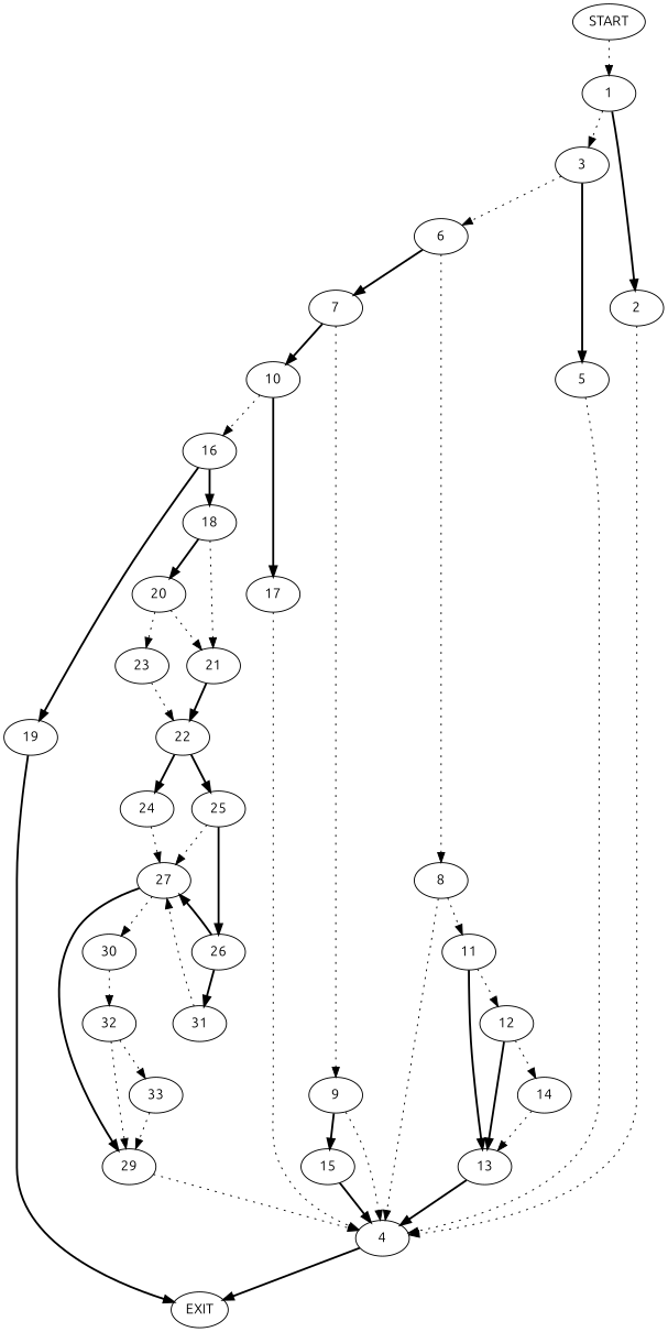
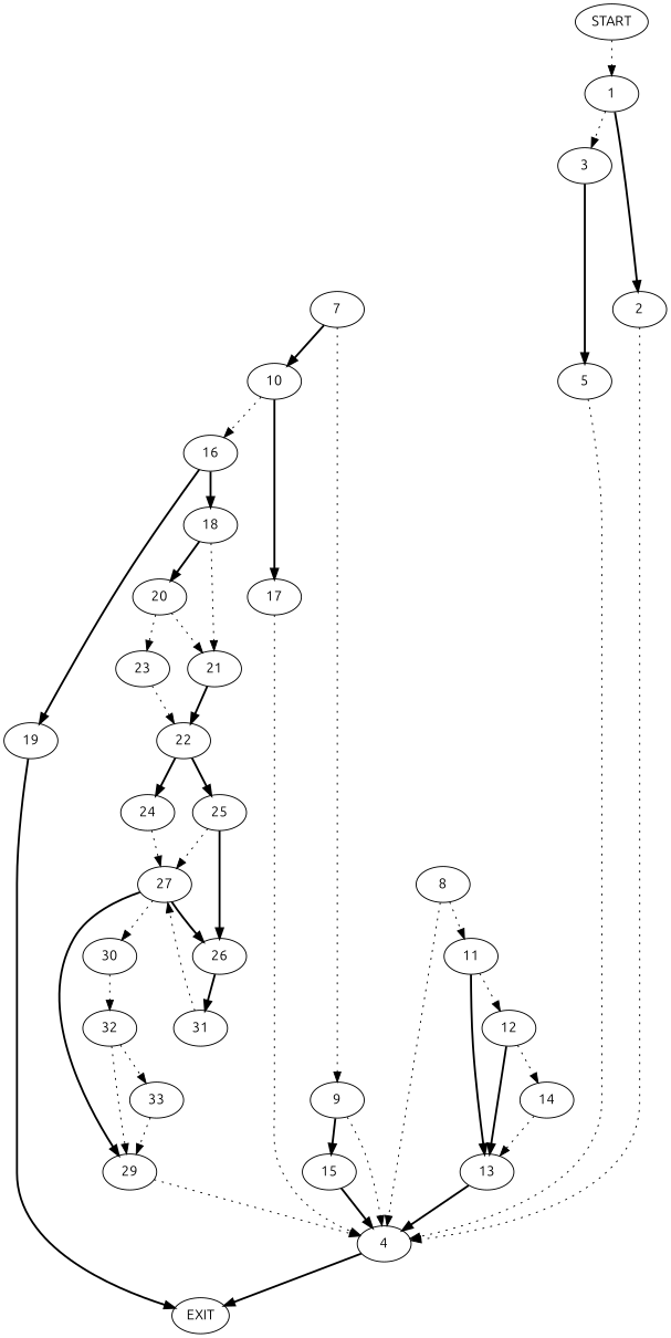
  digraph {
    fontname=Ubuntu
    node [fontname=Ubuntu]
    edge [fontname=Ubuntu style=dotted]
    n1 [label=START]
    1
    2
    3
    n5 [label=EXIT]
    4
    5
-   6
    7
    8
    9
    10
    11
    15
    16
    17
    12
    13
    18
    19
    14
    20
    21
    23
    22
    24
    25
    27
    26
    29
    30
    31
    32
    33
    n1 -> 1
    1 -> 2 [style=bold]
    1 -> 3
    2 -> 4
    3 -> 5 [style=bold]
-   3 -> 6
    4 -> n5 [style=bold]
    5 -> 4
-   6 -> 7 [style=bold]
-   6 -> 8
    7 -> 9
    7 -> 10 [style=bold]
    8 -> 4
    8 -> 11
    9 -> 4
    9 -> 15 [style=bold]
    10 -> 16
    10 -> 17 [style=bold]
    11 -> 12
    11 -> 13 [style=bold]
    15 -> 4 [style=bold]
    16 -> 18 [style=bold]
    16 -> 19 [style=bold]
    17 -> 4
    12 -> 13 [style=bold]
    12 -> 14
    13 -> 4 [style=bold]
    18 -> 20 [style=bold]
    18 -> 21
    19 -> n5 [style=bold]
    14 -> 13
    20 -> 21
    20 -> 23
    21 -> 22 [style=bold]
    23 -> 22
    22 -> 24 [style=bold]
    22 -> 25 [style=bold]
    24 -> 27
    25 -> 27
    25 -> 26 [style=bold]
    27 -> 29 [style=bold]
    27 -> 30
-   26 -> 27 [style=bold]
+   27 -> 26 [style=bold]
    26 -> 31 [style=bold]
    29 -> 4
    30 -> 32
    31 -> 27
    32 -> 29
    32 -> 33
    33 -> 29
  }
